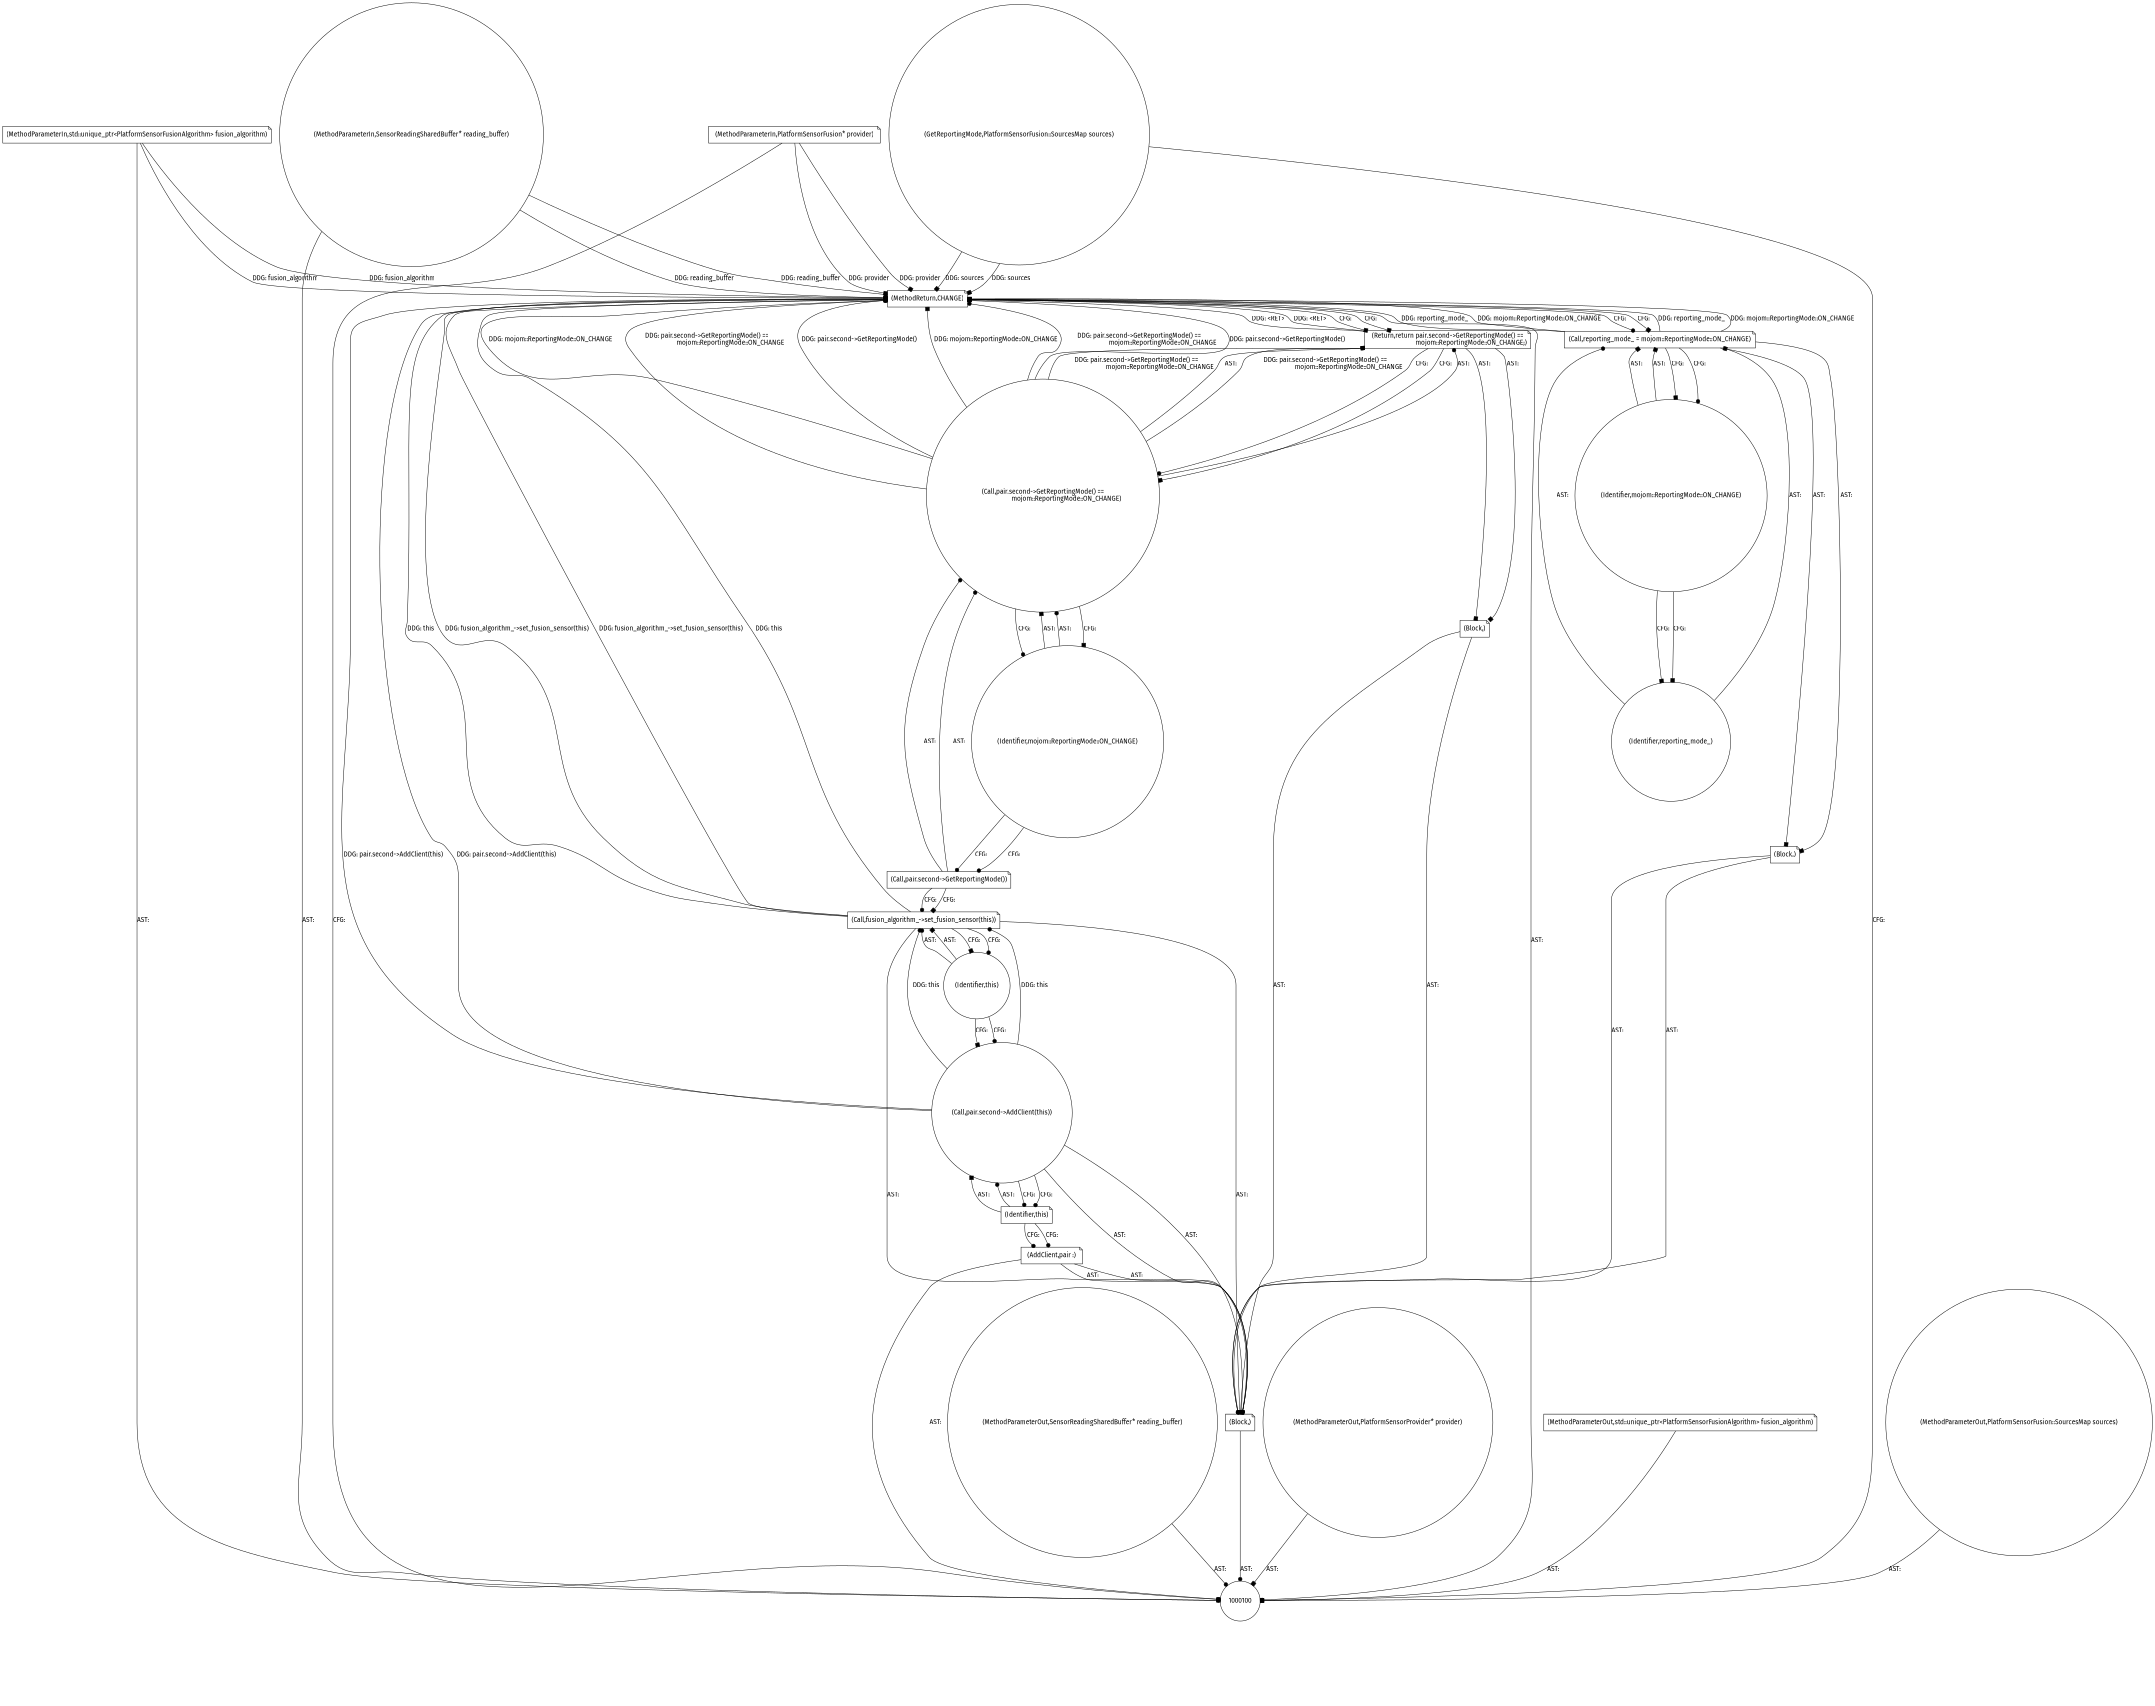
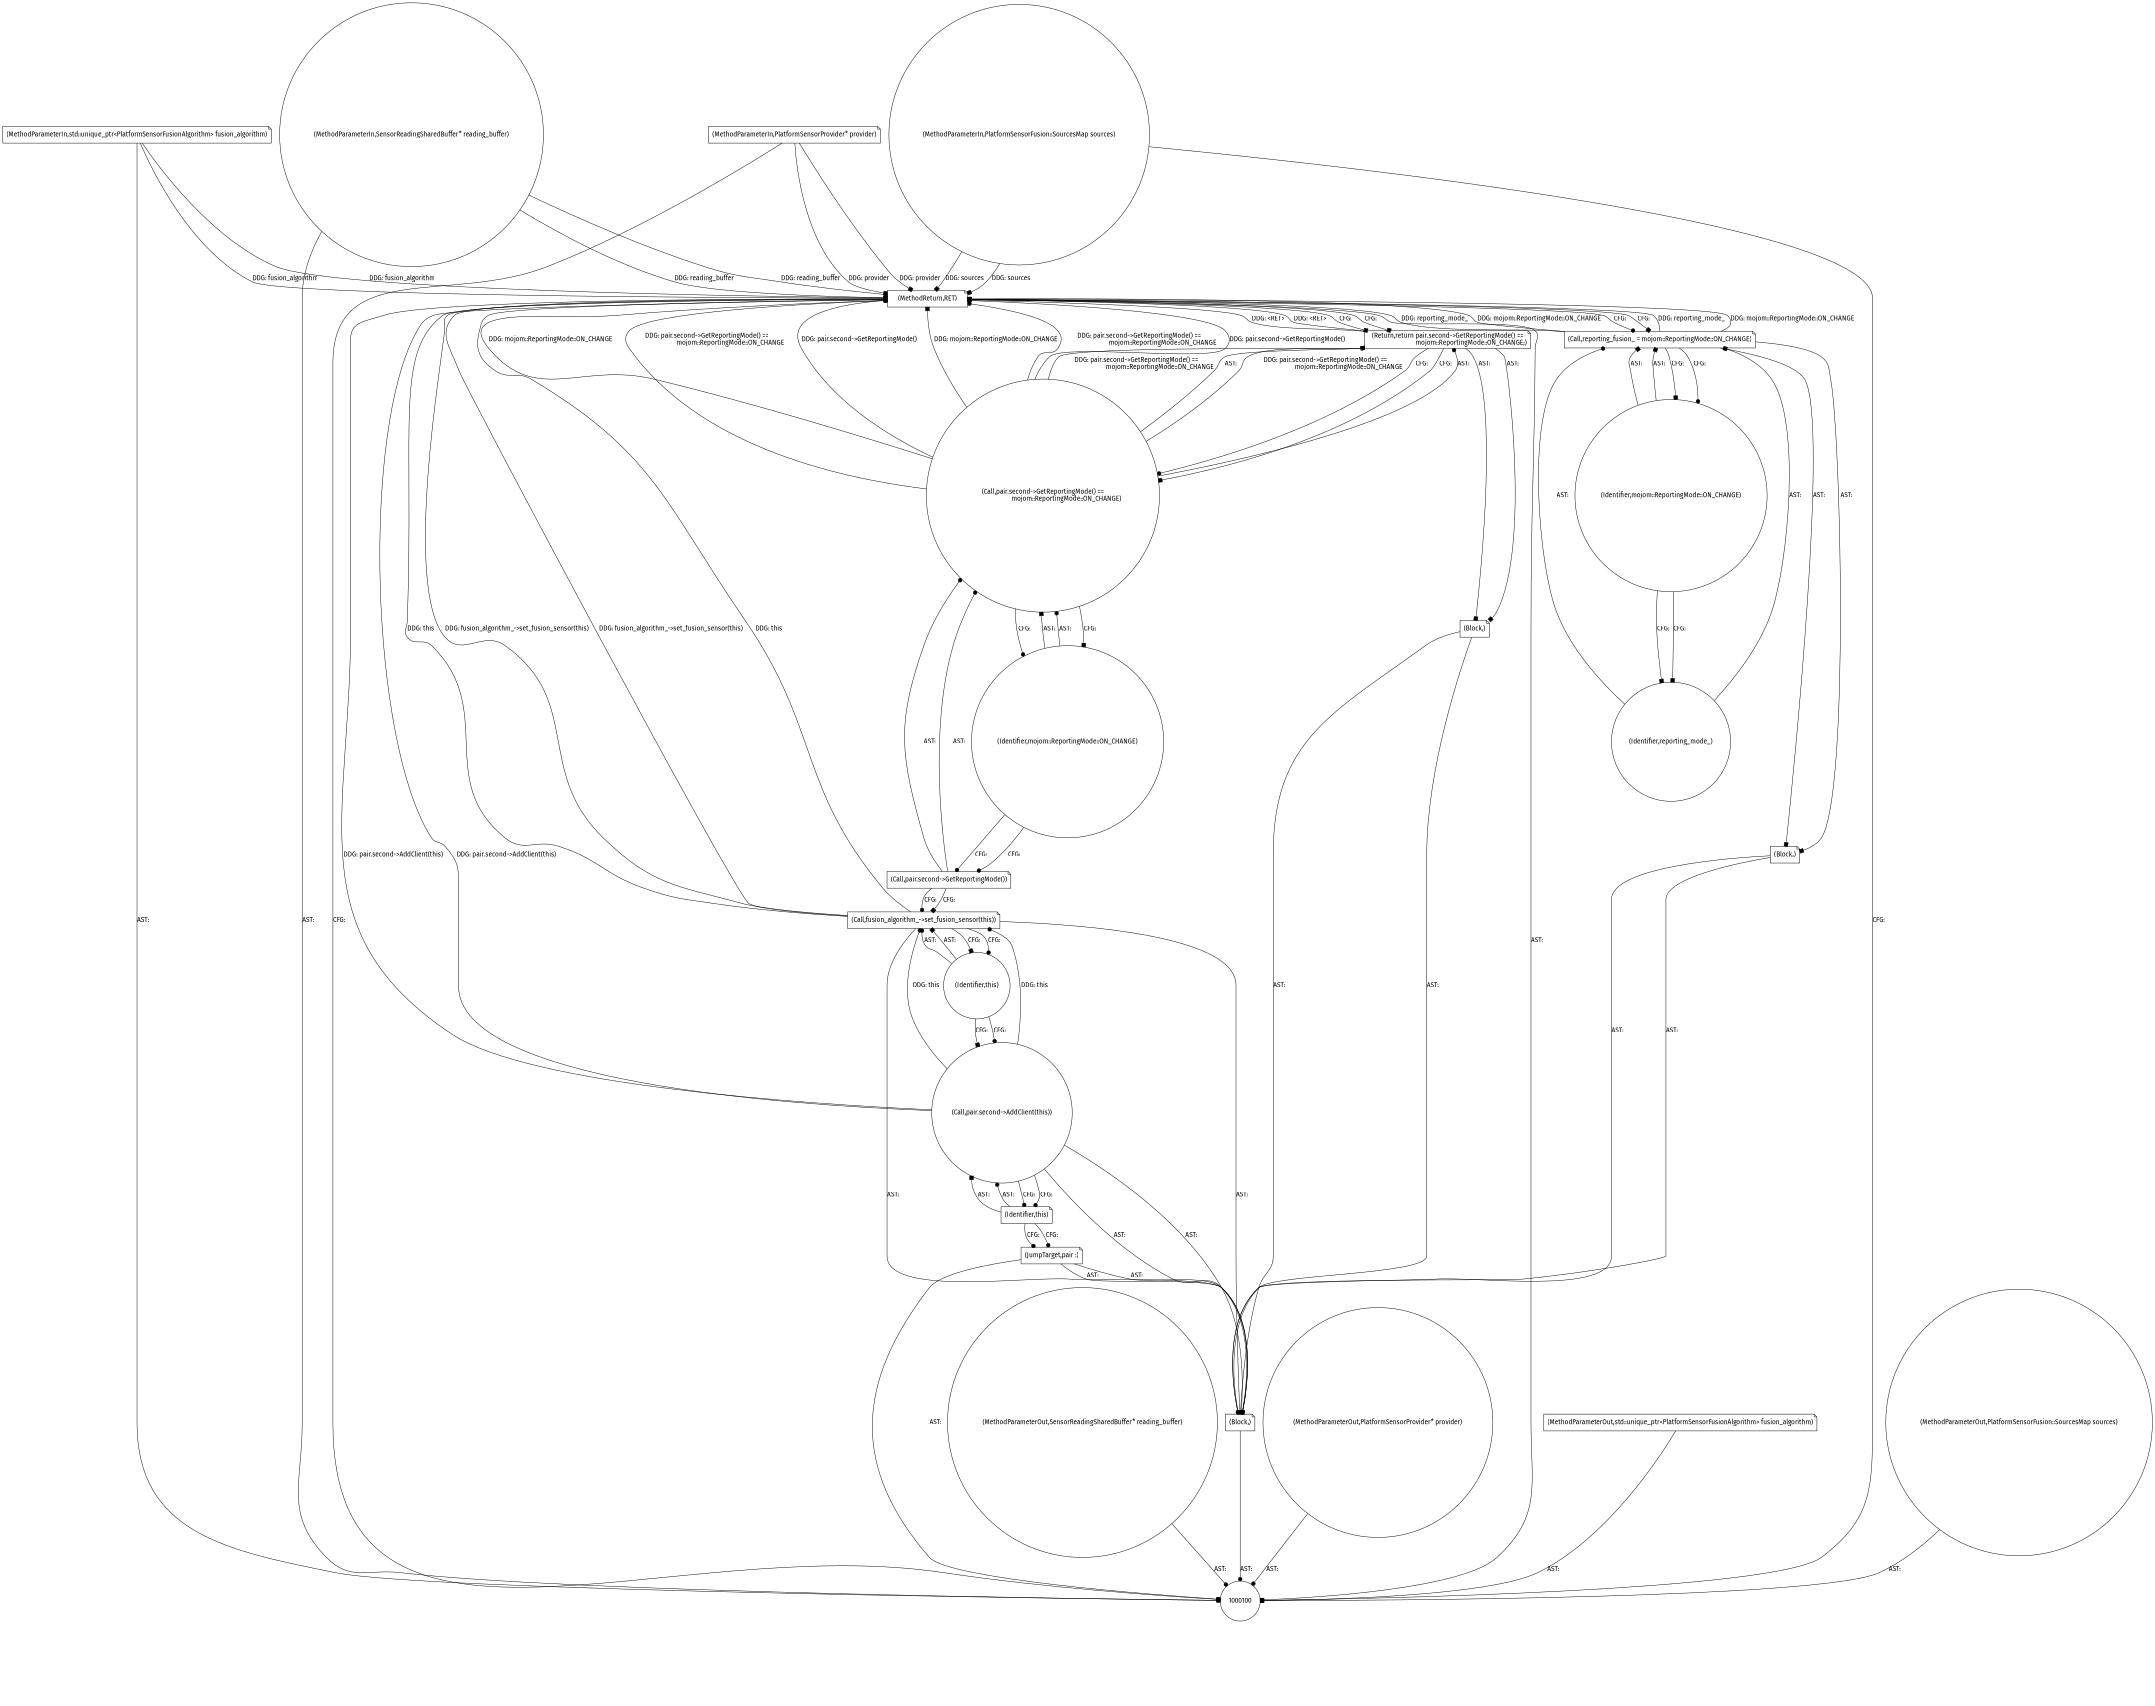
  digraph {
    fontname="Fira Sans"
    node [fontname="Fira Sans" shape=note]
    edge [arrowhead=box fontname="Fira Sans"]
-   n1 [label="(MethodReturn,CHANGE)"]
+   n1 [label="(MethodReturn,RET)"]
    n2 [label="(Return,return pair.second->GetReportingMode() ==\n                           mojom::ReportingMode::ON_CHANGE;)"]
-   n3 [label="(Call,reporting_mode_ = mojom::ReportingMode::ON_CHANGE)"]
+   n3 [label="(Call,reporting_fusion_ = mojom::ReportingMode::ON_CHANGE)"]
    1000100 [shape=circle]
    n5 [label="(Block,)"]
    n6 [label="(Call,pair.second->GetReportingMode() ==\n                           mojom::ReportingMode::ON_CHANGE)" shape=circle]
    n7 [label="(Block,)"]
    n8 [label="(Identifier,mojom::ReportingMode::ON_CHANGE)" shape=circle]
-   n9 [label="(AddClient,pair :)"]
+   n9 [label="(JumpTarget,pair :)"]
    n10 [label="(Block,)"]
    n11 [label="(Identifier,this)"]
    n12 [label="(Call,pair.second->AddClient(this))" shape=circle]
    n13 [label="(Call,fusion_algorithm_->set_fusion_sensor(this))"]
    n14 [label="(Identifier,this)" shape=circle]
    n15 [label="(Identifier,mojom::ReportingMode::ON_CHANGE)" shape=circle]
    n16 [label="(Call,pair.second->GetReportingMode())"]
    n17 [label="(MethodParameterIn,SensorReadingSharedBuffer* reading_buffer)" shape=circle]
    n18 [label="(MethodParameterOut,SensorReadingSharedBuffer* reading_buffer)" shape=circle]
    n19 [label="(Identifier,reporting_mode_)" shape=circle]
-   n20 [label="(MethodParameterIn,PlatformSensorFusion* provider)"]
+   n20 [label="(MethodParameterIn,PlatformSensorProvider* provider)"]
    n21 [label="(MethodParameterOut,PlatformSensorProvider* provider)" shape=circle]
    n22 [label="(MethodParameterIn,std::unique_ptr<PlatformSensorFusionAlgorithm> fusion_algorithm)"]
    n23 [label="(MethodParameterOut,std::unique_ptr<PlatformSensorFusionAlgorithm> fusion_algorithm)"]
-   n24 [label="(GetReportingMode,PlatformSensorFusion::SourcesMap sources)" shape=circle]
+   n24 [label="(MethodParameterIn,PlatformSensorFusion::SourcesMap sources)" shape=circle]
    n25 [label="(MethodParameterOut,PlatformSensorFusion::SourcesMap sources)" shape=circle]
    n1 -> n2 [label="CFG: "]
    n1 -> n2 [label="CFG: "]
    n1 -> n3 [arrowhead=dot label="CFG: "]
    n1 -> n3 [label="CFG: "]
    n1 -> 1000100 [arrowhead=dot label="AST: "]
    n2 -> n1 [label="DDG: <RET>"]
    n2 -> n1 [label="DDG: <RET>"]
    n2 -> n5 [label="AST: "]
    n2 -> n5 [label="AST: "]
    n2 -> n6 [arrowhead=dot label="CFG: "]
    n2 -> n6 [label="CFG: "]
    n3 -> n1 [label="DDG: reporting_mode_"]
    n3 -> n1 [arrowhead=dot label="DDG: mojom::ReportingMode::ON_CHANGE"]
    n3 -> n1 [label="DDG: reporting_mode_"]
    n3 -> n1 [label="DDG: mojom::ReportingMode::ON_CHANGE"]
    n3 -> n7 [label="AST: "]
    n3 -> n7 [label="AST: "]
    n3 -> n8 [label="CFG: "]
    n3 -> n8 [arrowhead=dot label="CFG: "]
    n5 -> n10 [arrowhead=dot label="AST: "]
    n5 -> n10 [arrowhead=dot label="AST: "]
    n6 -> n1 [arrowhead=dot label="DDG: pair.second->GetReportingMode()"]
    n6 -> n1 [label="DDG: mojom::ReportingMode::ON_CHANGE"]
    n6 -> n1 [arrowhead=dot label="DDG: pair.second->GetReportingMode() ==\n                           mojom::ReportingMode::ON_CHANGE"]
    n6 -> n1 [arrowhead=dot label="DDG: pair.second->GetReportingMode()"]
    n6 -> n1 [label="DDG: mojom::ReportingMode::ON_CHANGE"]
    n6 -> n1 [arrowhead=dot label="DDG: pair.second->GetReportingMode() ==\n                           mojom::ReportingMode::ON_CHANGE"]
    n6 -> n2 [arrowhead=dot label="AST: "]
    n6 -> n2 [arrowhead=dot label="DDG: pair.second->GetReportingMode() ==\n                           mojom::ReportingMode::ON_CHANGE"]
    n6 -> n2 [label="AST: "]
    n6 -> n2 [label="DDG: pair.second->GetReportingMode() ==\n                           mojom::ReportingMode::ON_CHANGE"]
    n6 -> n15 [label="CFG: "]
    n6 -> n15 [arrowhead=dot label="CFG: "]
    n7 -> n10 [arrowhead=dot label="AST: "]
    n7 -> n10 [arrowhead=dot label="AST: "]
    n8 -> n3 [label="AST: "]
    n8 -> n3 [label="AST: "]
    n8 -> n19 [label="CFG: "]
    n8 -> n19 [label="CFG: "]
    n9 -> 1000100 [arrowhead=dot label="AST: "]
    n9 -> n10 [label="AST: "]
    n9 -> n10 [label="AST: "]
    n10 -> 1000100 [arrowhead=dot label="AST: "]
    n11 -> n9 [arrowhead=dot label="CFG: "]
    n11 -> n9 [arrowhead=dot label="CFG: "]
    n11 -> n12 [label="AST: "]
    n11 -> n12 [arrowhead=dot label="AST: "]
    n12 -> n1 [label="DDG: pair.second->AddClient(this)"]
    n12 -> n1 [arrowhead=dot label="DDG: pair.second->AddClient(this)"]
    n12 -> n10 [arrowhead=dot label="AST: "]
    n12 -> n10 [label="AST: "]
    n12 -> n11 [arrowhead=dot label="CFG: "]
    n12 -> n11 [arrowhead=dot label="CFG: "]
    n12 -> n13 [arrowhead=dot label="DDG: this"]
    n12 -> n13 [arrowhead=dot label="DDG: this"]
    n13 -> n1 [arrowhead=dot label="DDG: fusion_algorithm_->set_fusion_sensor(this)"]
    n13 -> n1 [arrowhead=dot label="DDG: this"]
    n13 -> n1 [label="DDG: fusion_algorithm_->set_fusion_sensor(this)"]
    n13 -> n1 [label="DDG: this"]
    n13 -> n10 [arrowhead=dot label="AST: "]
    n13 -> n10 [label="AST: "]
    n13 -> n14 [label="CFG: "]
    n13 -> n14 [arrowhead=dot label="CFG: "]
    n14 -> n12 [arrowhead=dot label="CFG: "]
    n14 -> n12 [label="CFG: "]
    n14 -> n13 [arrowhead=dot label="AST: "]
    n14 -> n13 [label="AST: "]
    n15 -> n6 [label="AST: "]
    n15 -> n6 [arrowhead=dot label="AST: "]
    n15 -> n16 [arrowhead=dot label="CFG: "]
    n15 -> n16 [arrowhead=dot label="CFG: "]
    n16 -> n6 [arrowhead=dot label="AST: "]
    n16 -> n6 [arrowhead=dot label="AST: "]
    n16 -> n13 [arrowhead=dot label="CFG: "]
    n16 -> n13 [label="CFG: "]
    n17 -> n1 [arrowhead=dot label="DDG: reading_buffer"]
    n17 -> n1 [label="DDG: reading_buffer"]
    n17 -> 1000100 [label="AST: "]
    n18 -> 1000100 [arrowhead=dot label="AST: "]
    n19 -> n3 [label="AST: "]
    n19 -> n3 [arrowhead=dot label="AST: "]
    n20 -> n1 [label="DDG: provider"]
    n20 -> n1 [label="DDG: provider"]
    n20 -> 1000100 [label="CFG: "]
-   n21 -> 1000100 [label="AST: "]
+   n21 -> 1000100 [arrowhead=dot label="AST: "]
    n22 -> n1 [label="DDG: fusion_algorithm"]
    n22 -> n1 [label="DDG: fusion_algorithm"]
    n22 -> 1000100 [arrowhead=dot label="AST: "]
    n23 -> 1000100 [label="AST: "]
    n24 -> n1 [label="DDG: sources"]
    n24 -> n1 [label="DDG: sources"]
    n24 -> 1000100 [label="CFG: "]
    n25 -> 1000100 [label="AST: "]
  }
